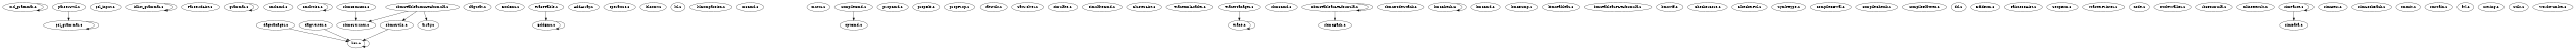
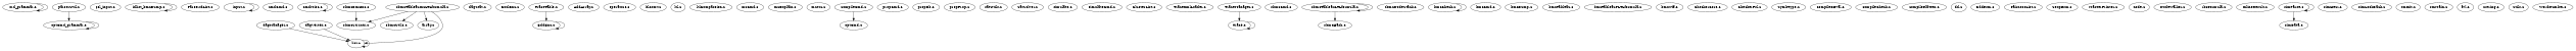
  digraph {
    node [metric1=1]
    n1 [label="ord_grammar.c" metric1=5]
-   n2 [label="psl_grammar.c" metric1=4]
+   n2 [label="optCmd_grammar.c" metric1=4]
    n3 [label="psl_input.c"]
-   n4 [label="idlist_grammar.c" metric1=5]
+   n4 [label="idlist_bmcDump.c" metric1=5]
    n5 [label="ParserIdList.c"]
-   n6 [label="grammar.c" metric1=4]
+   n6 [label="input.c" metric1=4]
    n7 [label="parserUtil.c" metric1=17]
    n8 [label="cmdCmd.c" metric1=5]
    n9 [label="cmdMisc.c" metric1=12]
    n10 [label="dagManager.c"]
    n11 [label="dagStat.c"]
    n12 [label="dagVertex.c" metric1=2]
    n13 [label="BoolEnc.c" metric1=2]
    n14 [label="BddEnc.c" metric1=7]
    n15 [label="AddArray.c"]
    n16 [label="operators.c"]
    n17 [label="ltl2smv.c"]
    n18 [label="ltl.c" metric1=2]
    n19 [label="ltlCompassion.c"]
    n20 [label="mcCmd.c"]
+   n21 [label="mcExplain.c" metric1=2]
    n22 [label="mcMc.c" metric1=3]
    n23 [label="optCmd.c" metric1=10]
    n24 [label="propCmd.c"]
    n25 [label="propDb.c" metric1=7]
    n26 [label="propProp.c" metric1=4]
    n27 [label="satUtils.c"]
    n28 [label="SatSolver.c"]
    n29 [label="simulate.c"]
    n30 [label="simulateCmd.c"]
    n31 [label="ClusterList.c" metric1=4]
    n32 [label="TraceTable.c"]
    n33 [label="TraceXmlLoader.c"]
    n34 [label="Trace.c" metric1=5]
    n35 [label="TraceManager.c"]
    n36 [label="sbmcCmd.c" metric1=8]
    n37 [label="sbmcHash.c"]
    n38 [label="sbmcNodeStack.c"]
    n39 [label="sbmcTableauLTLformula.c" metric1=16]
    n40 [label="sbmcStructs.c" metric1=2]
    n41 [label="sbmcUtils.c" metric1=2]
    n42 [label="sbmcBmcInc.c"]
    n43 [label="sbmcTableauIncLTLformula.c" metric1=2]
    n44 [label="bmcCheck.c" metric1=5]
    n45 [label="bmcCmd.c" metric1=6]
    n46 [label="bmcDump.c" metric1=3]
    n47 [label="bmcTableau.c"]
    n48 [label="bmcTableauPLTLformula.c"]
    n49 [label="bmcWff.c"]
    n50 [label="CheckerCore.c"]
    n51 [label="CheckerPsl.c" metric1=2]
    n52 [label="SymbType.c" metric1=0]
    n53 [label="compileBEval.c"]
    n54 [label="compileCheck.c"]
    n55 [label="compileCmd.c" metric1=6]
    n56 [label="compileFlatten.c"]
    n57 [label="dd.c" metric1=11]
    n58 [label="BddFsm.c" metric1=3]
    n59 [label="FairnessList.c"]
    n60 [label="SexpFsm.c"]
    n61 [label="MasterPrinter.c" metric1=6]
    n62 [label="node.c" metric1=2]
    n63 [label="NodeWalker.c"]
    n64 [label="rbcFormula.c"]
    n65 [label="InlineResult.c"]
    n66 [label="simData.c" metric1=4]
    n67 [label="simHeur.c" metric1=2]
    n68 [label="simLookBack.c"]
    n69 [label="simParse.c" metric1=4]
    n70 [label="smInit.c" metric1=2]
    n71 [label="smMain.c" metric1=6]
    n72 [label="array.c" metric1=2]
    n73 [label="avl.c" metric1=2]
    n74 [label="list.c" metric1=15]
    n75 [label="ustring.c"]
    n76 [label="utils.c" metric1=3]
    n77 [label="WordNumber.c"]
    subgraph sub_1 {
      label=src
      subgraph sub_2 {
        label=nusmv
        subgraph sub_3 {
          label=src
          subgraph sub_4 {
            label=parser
            n6
            n7
            subgraph sub_5 {
              label=ord
              n1
            }
            subgraph sub_6 {
              label=psl
              n2
              n3
            }
            subgraph sub_7 {
              label=idlist
              n4
              n5
            }
          }
          subgraph sub_8 {
            label=cmd
            n8
            n9
          }
          subgraph sub_9 {
            label=dag
            n10
            n11
            n12
          }
          subgraph sub_10 {
            label=enc
            n16
            subgraph sub_11 {
              label=bool
              n13
            }
            subgraph sub_12 {
              label=bdd
              n14
            }
            subgraph sub_13 {
              label=utils
              n15
            }
          }
          subgraph sub_14 {
            label=ltl
            n18
            n19
            subgraph sub_15 {
              label=ltl2smv
              n17
            }
          }
          subgraph sub_16 {
            label=mc
            n20
+           n21
            n22
          }
          subgraph sub_17 {
            label=opt
            n23
          }
          subgraph sub_18 {
            label=prop
            n24
            n25
            n26
          }
          subgraph sub_19 {
            label=sat
            n27
            n28
          }
          subgraph sub_20 {
            label=simulate
            n29
            n30
          }
          subgraph sub_21 {
            label=trans
            subgraph sub_22 {
              label=bdd
              n31
            }
          }
          subgraph sub_23 {
            label=trace
            n34
            n35
            subgraph sub_24 {
              label=plugins
              n32
              n33
            }
          }
          subgraph sub_25 {
            label=bmc
            n44
            n45
            n46
            n47
            n48
            n49
            subgraph sub_26 {
              label=sbmc
              n36
              n37
              n38
              n39
              n40
              n41
              n42
              n43
            }
          }
          subgraph sub_27 {
            label=compile
            n53
            n54
            n55
            n56
            subgraph sub_28 {
              label=type_checking
              subgraph sub_29 {
                label=checkers
                n50
                n51
              }
            }
            subgraph sub_30 {
              label=symb_table
              n52
            }
          }
          subgraph sub_31 {
            label=dd
            n57
          }
          subgraph sub_32 {
            label=fsm
            subgraph sub_33 {
              label=bdd
              n58
              n59
            }
            subgraph sub_34 {
              label=sexp
              n60
            }
          }
          subgraph sub_35 {
            label="node"
            n62
            n63
            subgraph sub_36 {
              label=printers
              n61
            }
          }
          subgraph sub_37 {
            label=rbc
            n64
            n65
          }
          subgraph sub_38 {
            label=sim
            n66
            n67
            n68
            n69
          }
          subgraph sub_39 {
            label=sm
            n70
            n71
          }
          subgraph sub_40 {
            label=utils
            n72
            n73
            n74
            n75
            n76
            n77
          }
        }
      }
    }
    n1 -> n1
    n2 -> n2
    n4 -> n4
    n6 -> n6
    n7 -> n2
    n9 -> n9
    n10 -> n74
    n12 -> n74
    n14 -> n14
    n32 -> n14
    n34 -> n34
    n35 -> n34
    n39 -> n37
    n39 -> n39
    n42 -> n40
    n43 -> n40
    n43 -> n41
    n43 -> n72
-   n41 -> n74
+   n43 -> n74
    n44 -> n44
    n55 -> n23
    n69 -> n66
    n69 -> n69
    n74 -> n74
  }
